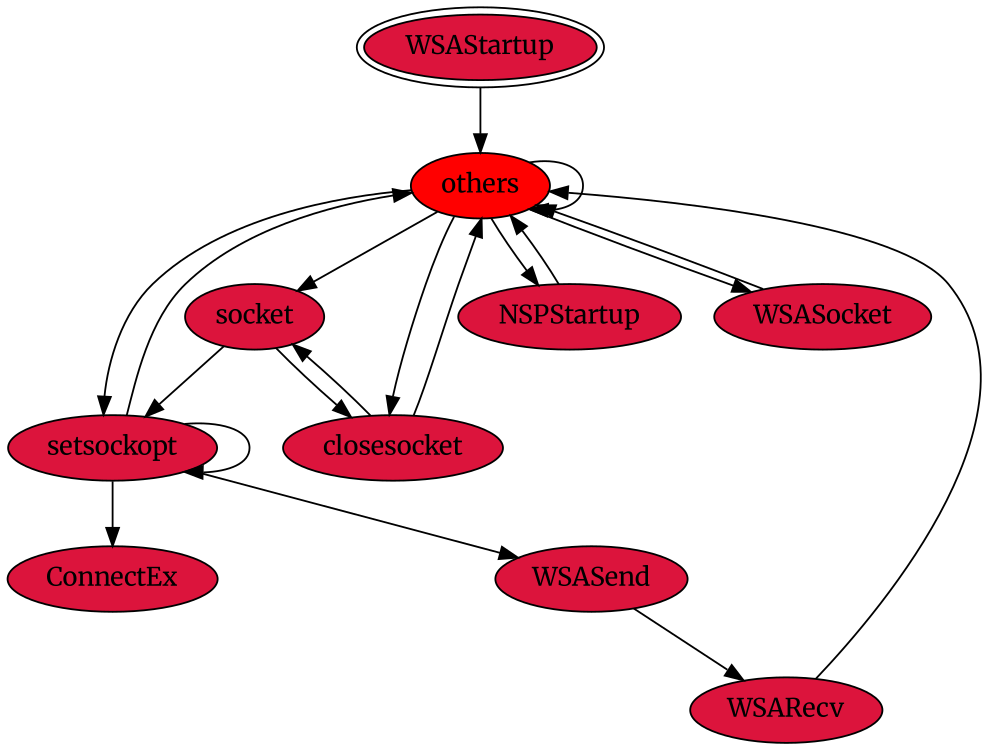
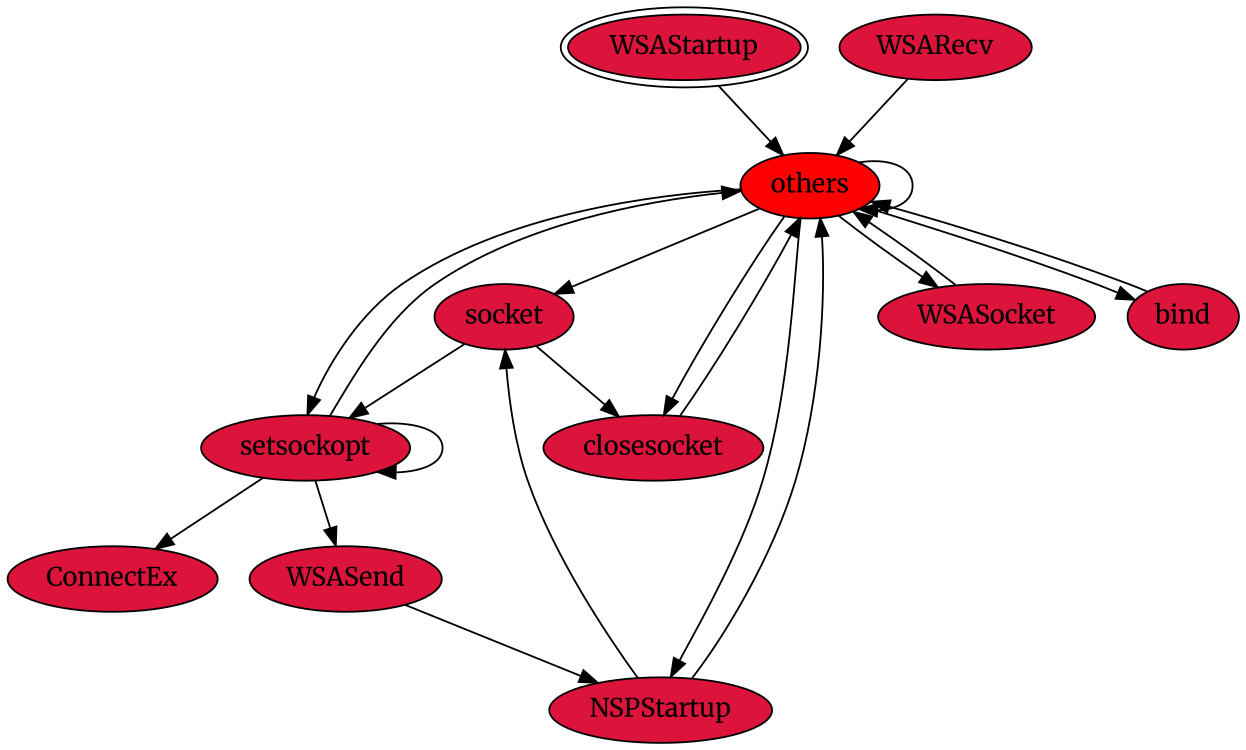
  digraph {
    fontname=Merriweather
    node [fillcolor=crimson fontname=Merriweather style=filled]
    edge [fontname=Merriweather]
    n1 [label=WSAStartup peripheries=2]
    n2 [fillcolor=red label=others]
    n3 [label=socket]
    n4 [label=setsockopt]
    n5 [label=closesocket]
    n6 [label=NSPStartup]
    n7 [label=WSASocket]
+   n8 [label=bind]
    n9 [label=ConnectEx]
    n10 [label=WSASend]
    n11 [label=WSARecv]
    n1 -> n2
    n2 -> n2
    n2 -> n3
    n2 -> n4
    n2 -> n5
    n2 -> n6
    n2 -> n7
+   n2 -> n8
    n3 -> n4
    n3 -> n5
    n4 -> n2
    n4 -> n4
    n4 -> n9
    n4 -> n10
    n5 -> n2
-   n5 -> n3
+   n6 -> n3
    n6 -> n2
    n7 -> n2
-   n10 -> n11
+   n8 -> n2
+   n10 -> n6
    n11 -> n2
  }
